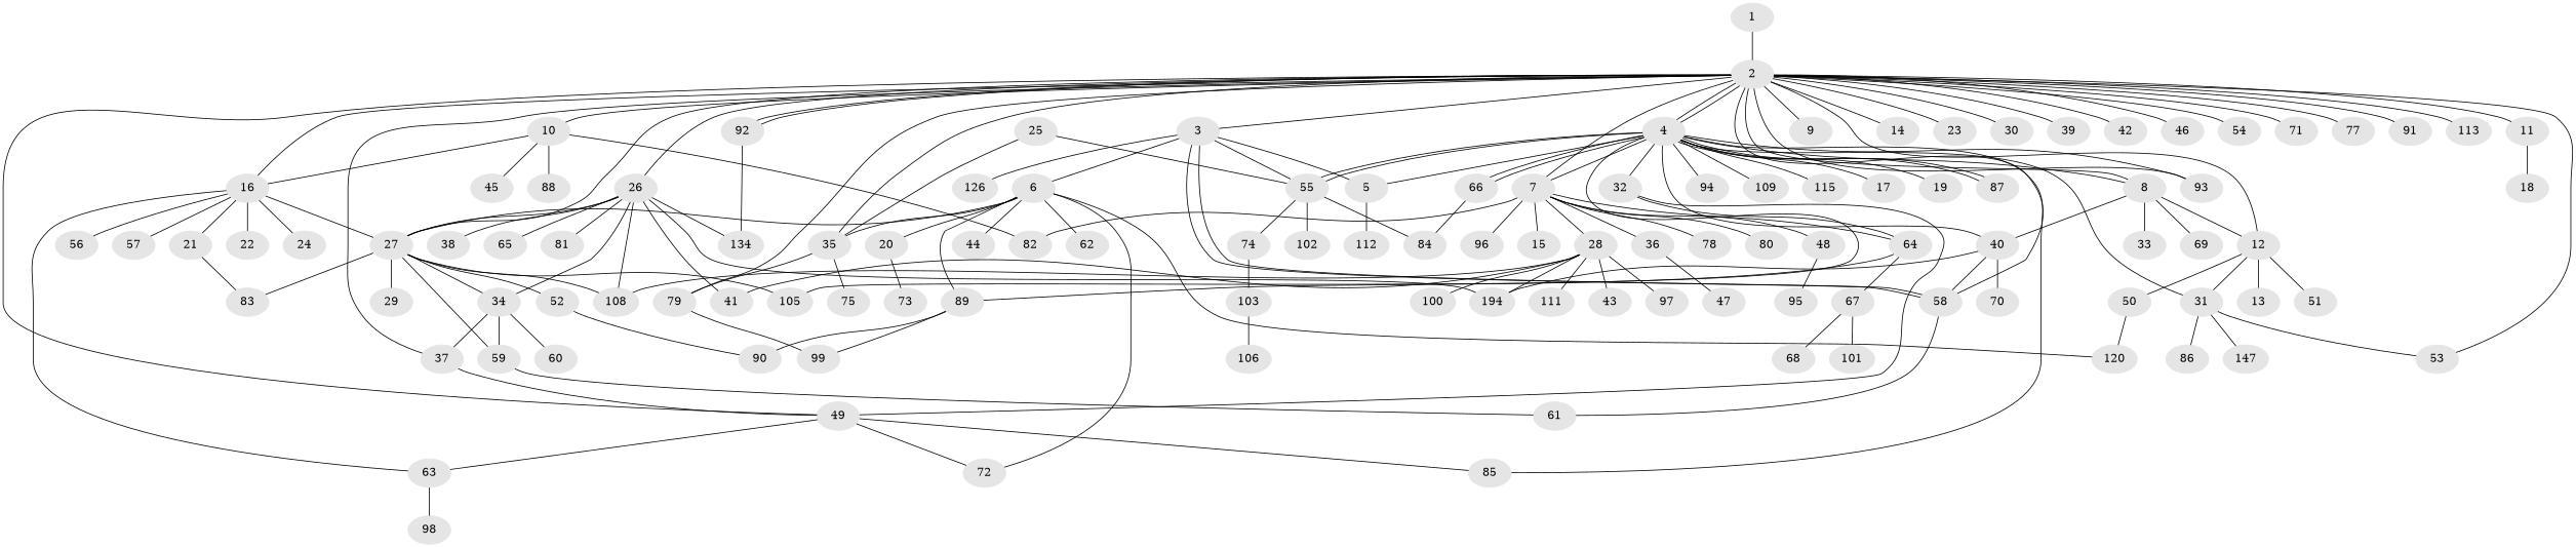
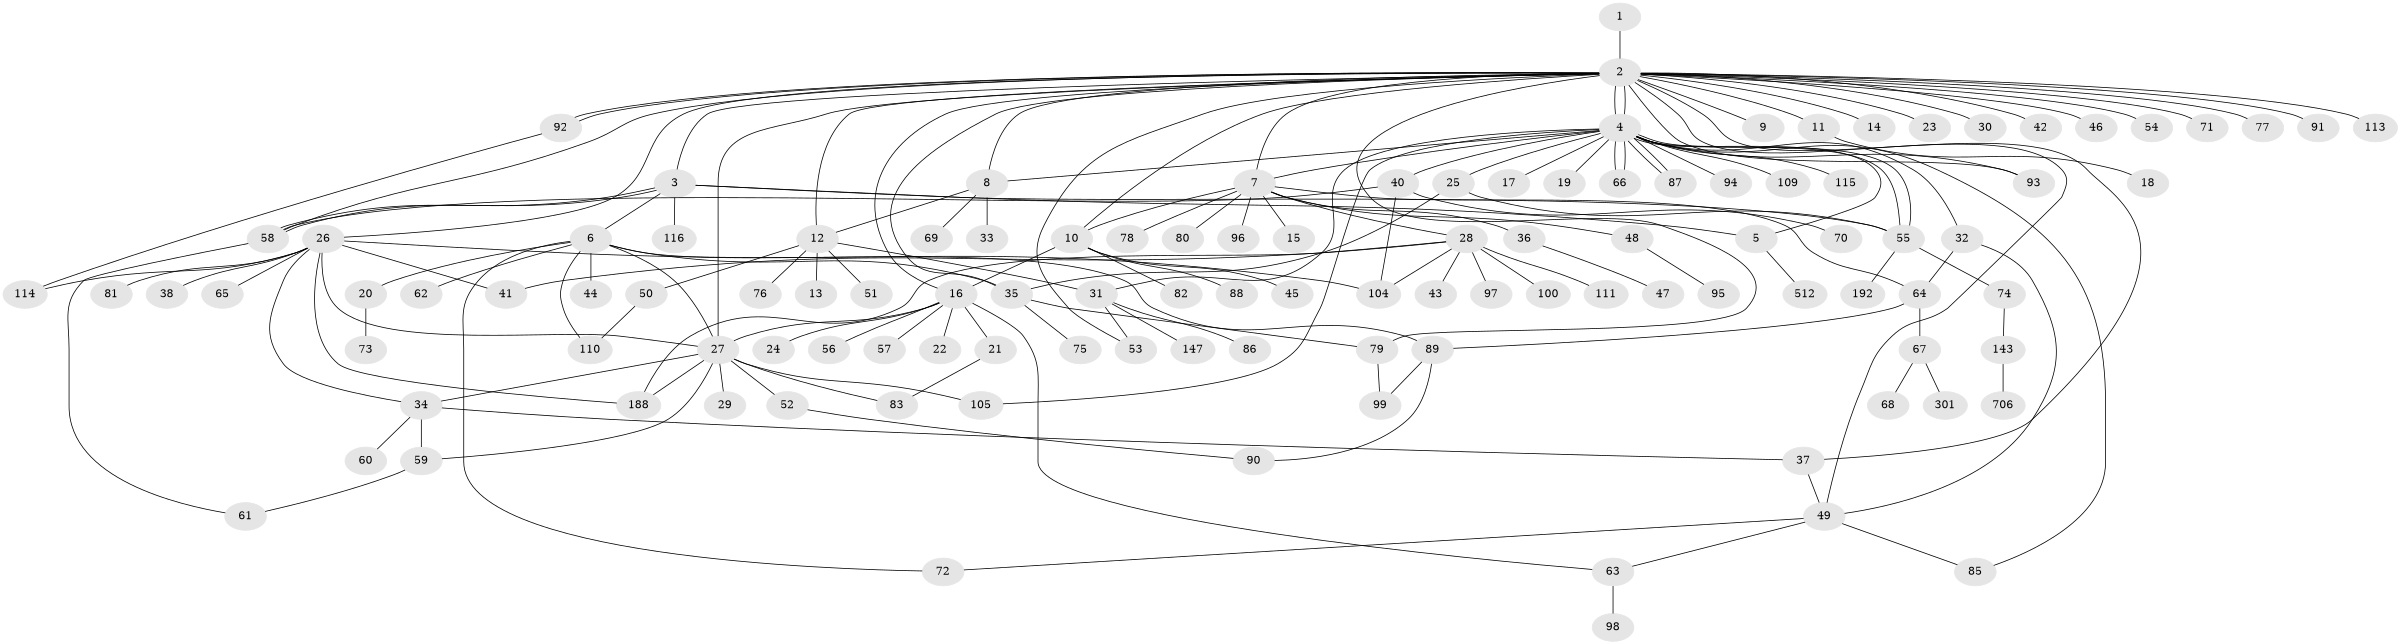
  graph {
    node [color=gray90 style=filled]
    1
    2
    3
    4
    7
    8
    9
    10
    11
    12
    14
    16
    23
    26
    27
    30
    35
    37
-   39
    42
    46
    49
    53
    54
    58
    71
    77
    79
    91
    92
    93
    113
    5
    6
    55
-   116 [label=126]
+   116
    17
    19
    25
    31
    32
    40
    66
    85
    87
    94
    105
    109
    115
    15
    28
    36
    48
    64
    78
    80
    96
    33
    69
    45
    82
    88
    18
    13
    50
    51
+   76
    21
    22
    24
    56
    57
    63
    34
    38
    41
    65
    81
-   104 [label=194]
-   108
-   114 [label=134]
+   104
+   108 [label=188]
+   114
    83
    29
    52
    59
    75
    72
    61
    99
-   112
+   112 [label=512]
    20
    44
    62
    89
-   110 [label=120]
+   110
    74
-   84
-   102
+   102 [label=192]
    86
    n100 [label=147]
    70
    73
    90
    43
    97
    100
    111
    47
    95
    67
    98
    60
-   103
+   103 [label=143]
    68
-   101
-   106
+   101 [label=301]
+   106 [label=706]
    1 -- 2
    2 -- 3
    2 -- 4
    2 -- 4
    2 -- 7
    2 -- 8
    2 -- 9
    2 -- 10
    2 -- 11
    2 -- 12
    2 -- 14
    2 -- 16
    2 -- 23
    2 -- 26
    2 -- 27
    2 -- 30
    2 -- 35
    2 -- 37
-   2 -- 39
    2 -- 42
    2 -- 46
    2 -- 49
    2 -- 53
    2 -- 54
    2 -- 58
    2 -- 71
    2 -- 77
    2 -- 79
    2 -- 91
    2 -- 92
    2 -- 92
    2 -- 93
    2 -- 113
    3 -- 58
    3 -- 58
    3 -- 5
    3 -- 6
    3 -- 55
    3 -- 116
    4 -- 7
    4 -- 8
    4 -- 93
    4 -- 5
    4 -- 55
    4 -- 55
    4 -- 17
    4 -- 19
+   4 -- 25
    4 -- 31
    4 -- 32
    4 -- 40
    4 -- 66
    4 -- 66
    4 -- 85
    4 -- 87
    4 -- 87
    4 -- 94
    4 -- 105
    4 -- 109
    4 -- 115
-   7 -- 82
+   7 -- 10
    7 -- 15
    7 -- 28
    7 -- 36
    7 -- 48
    7 -- 64
    7 -- 78
    7 -- 80
    7 -- 96
    8 -- 12
-   8 -- 40
    8 -- 33
    8 -- 69
    10 -- 16
    10 -- 45
    10 -- 82
    10 -- 88
    11 -- 18
    12 -- 31
    12 -- 13
    12 -- 50
    12 -- 51
+   12 -- 76
    16 -- 27
    16 -- 21
    16 -- 22
    16 -- 24
    16 -- 56
    16 -- 57
    16 -- 63
    26 -- 27
    26 -- 34
    26 -- 38
    26 -- 41
    26 -- 65
    26 -- 81
    26 -- 104
    26 -- 108
    26 -- 114
    27 -- 105
    27 -- 34
    27 -- 108
    27 -- 83
    27 -- 29
    27 -- 52
    27 -- 59
    35 -- 79
    35 -- 75
    37 -- 49
    49 -- 85
    49 -- 63
    49 -- 72
    58 -- 61
    79 -- 99
    92 -- 114
    5 -- 112
    6 -- 27
    6 -- 35
    6 -- 72
    6 -- 20
    6 -- 44
    6 -- 62
    6 -- 89
    6 -- 110
    55 -- 74
-   55 -- 84
    55 -- 102
    25 -- 35
    25 -- 55
    31 -- 53
    31 -- 86
    31 -- n100
    32 -- 49
    32 -- 64
    40 -- 58
    40 -- 104
    40 -- 70
-   66 -- 84
    28 -- 41
    28 -- 104
    28 -- 108
    28 -- 43
    28 -- 97
    28 -- 100
    28 -- 111
    36 -- 47
    48 -- 95
    64 -- 89
    64 -- 67
    50 -- 110
    21 -- 83
    63 -- 98
    34 -- 37
    34 -- 59
    34 -- 60
    52 -- 90
    59 -- 61
    20 -- 73
    89 -- 99
    89 -- 90
    74 -- 103
    67 -- 68
    67 -- 101
    103 -- 106
  }
